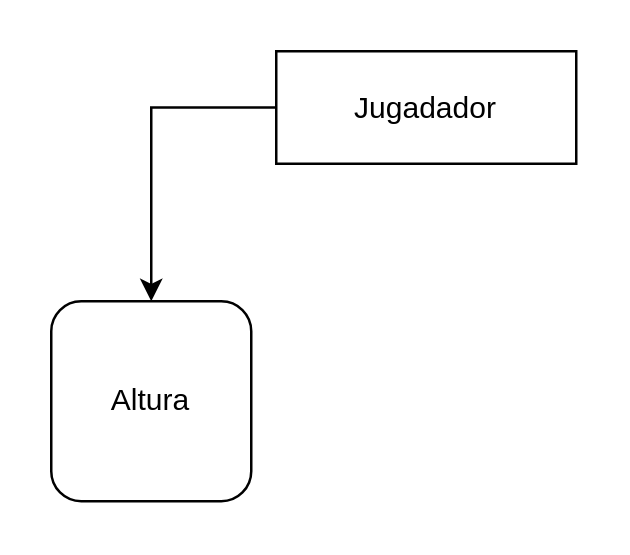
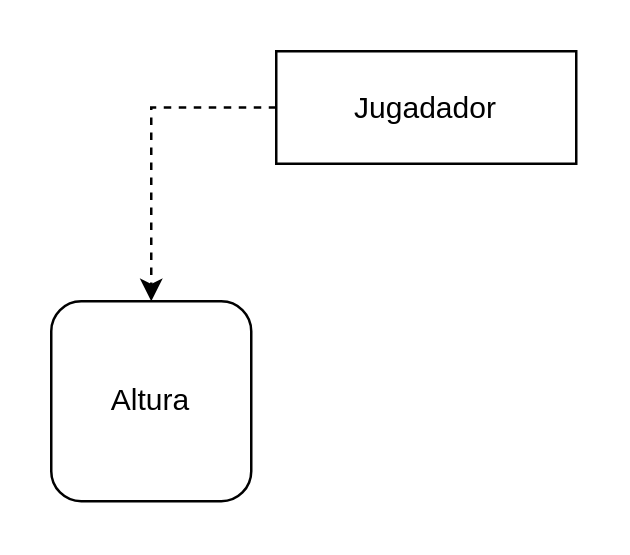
  <mxCell id="0" />
  <mxCell id="1" parent="0" />
- <mxCell id="2" value="" style="edgeStyle=orthogonalEdgeStyle;rounded=0;orthogonalLoop=1;jettySize=auto;html=1;" edge="1" parent="1" source="3" target="4"><mxGeometry relative="1" as="geometry" /></mxCell>
+ <mxCell id="2" value="" style="edgeStyle=orthogonalEdgeStyle;rounded=0;orthogonalLoop=1;jettySize=auto;html=1;dashed=1;" edge="1" parent="1" source="3" target="4"><mxGeometry relative="1" as="geometry" /></mxCell>
  <mxCell id="3" value="Jugadador" style="rounded=0;whiteSpace=wrap;html=1;" vertex="1" parent="1"><mxGeometry x="110" y="20" width="120" height="45" as="geometry" /></mxCell>
  <mxCell id="4" value="Altura" style="rounded=1;whiteSpace=wrap;html=1;" vertex="1" parent="1"><mxGeometry x="20" y="120" width="80" height="80" as="geometry" /></mxCell>
